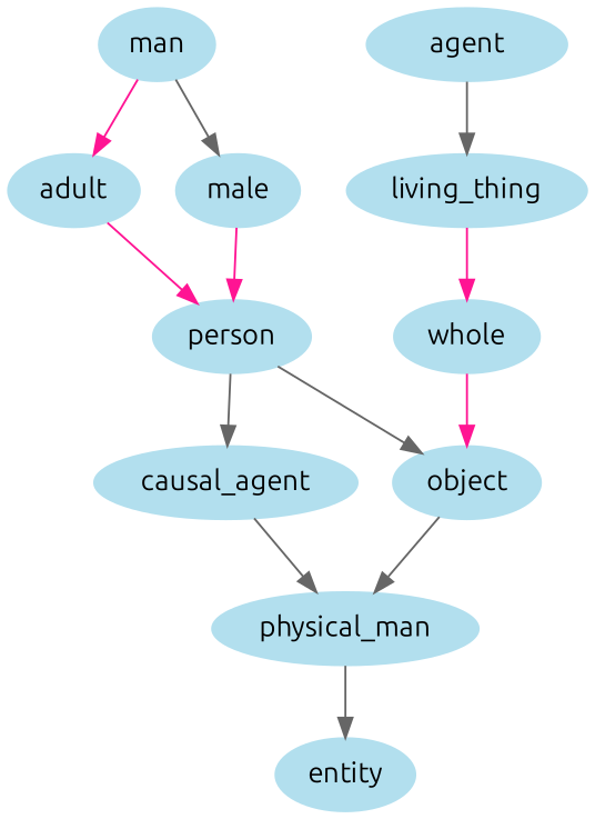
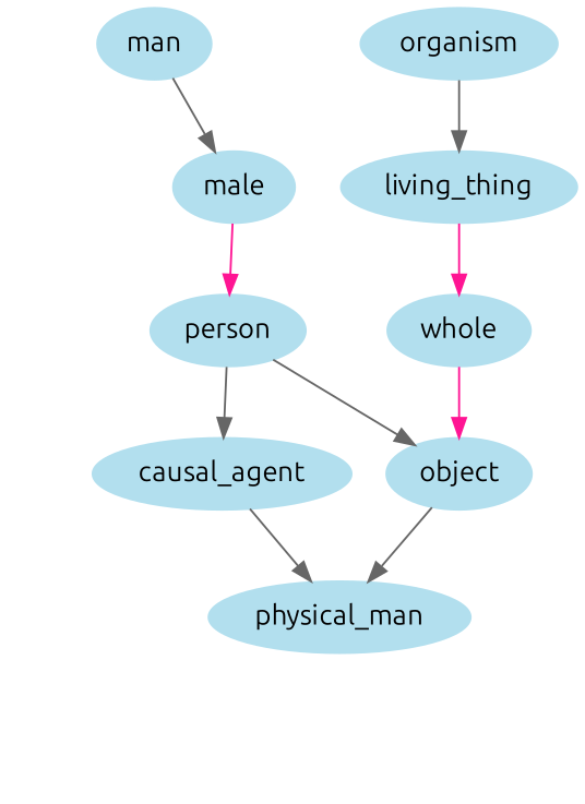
  digraph {
    fontname=Ubuntu
    node [color=lightblue2 fontname=Ubuntu style=filled]
    edge [color=gray40 fontname=Ubuntu]
    man
-   adult
    male
    person
    causal_agent
    object
    n7 [label=physical_man]
-   organism [label=agent]
+   organism
    living_thing
-   entity
    whole
-   man -> adult [color=deeppink]
    man -> male
-   adult -> person [color=deeppink]
    male -> person [color=deeppink]
    person -> causal_agent
    person -> object
    causal_agent -> n7
    object -> n7
-   n7 -> entity
    organism -> living_thing
    living_thing -> whole [color=deeppink]
    whole -> object [color=deeppink]
  }
